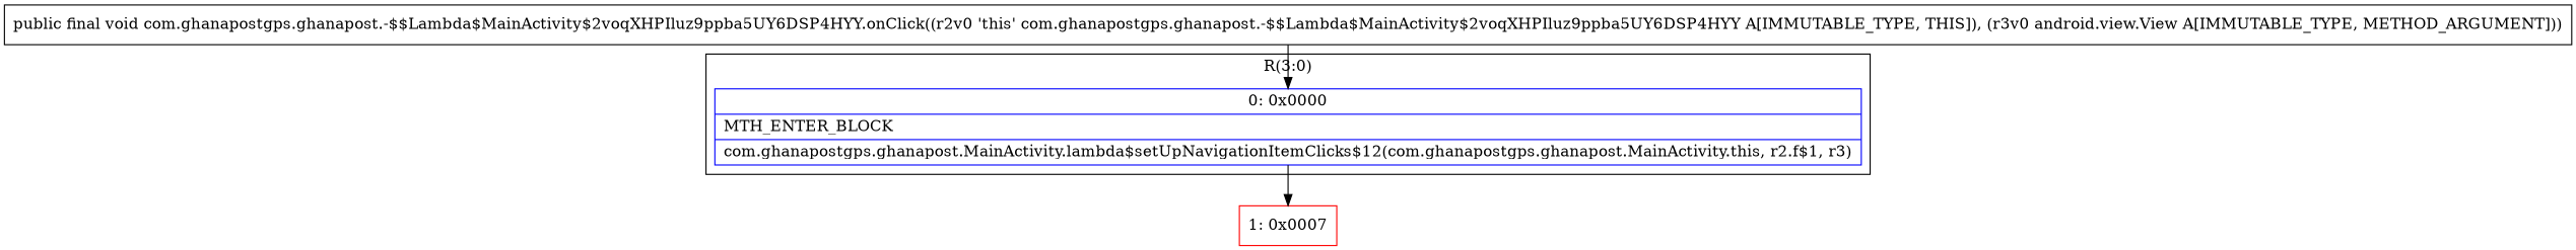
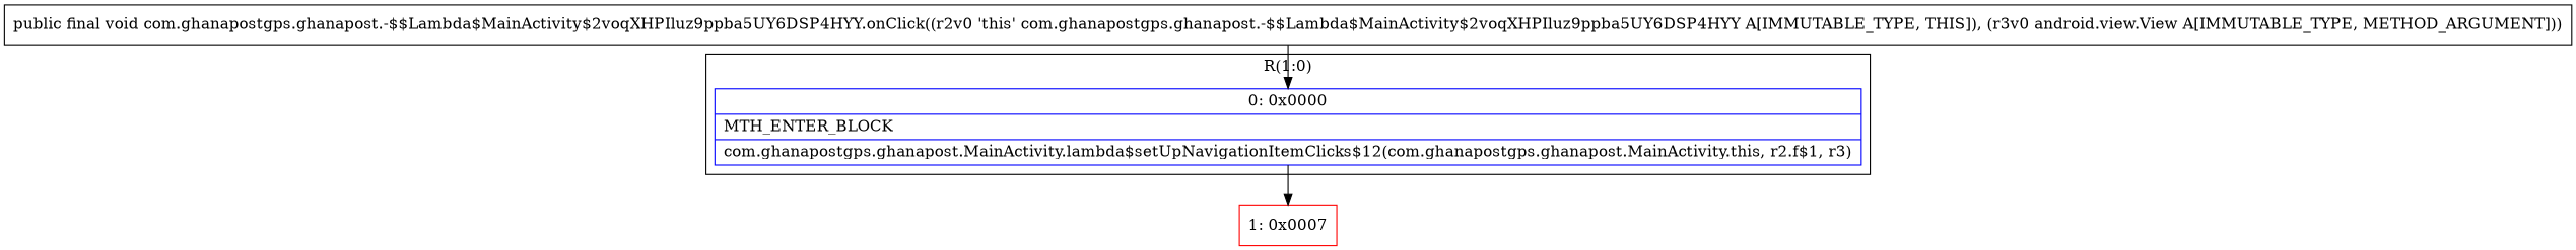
  digraph {
    node [shape=record]
    n1 [color=blue label="{0\:\ 0x0000|MTH_ENTER_BLOCK\l|com.ghanapostgps.ghanapost.MainActivity.lambda$setUpNavigationItemClicks$12(com.ghanapostgps.ghanapost.MainActivity.this, r2.f$1, r3)\l}"]
    n2 [color=red label="{1\:\ 0x0007}"]
    n3 [label="{public final void com.ghanapostgps.ghanapost.\-$$Lambda$MainActivity$2voqXHPIluz9ppba5UY6DSP4HYY.onClick((r2v0 'this' com.ghanapostgps.ghanapost.\-$$Lambda$MainActivity$2voqXHPIluz9ppba5UY6DSP4HYY A[IMMUTABLE_TYPE, THIS]), (r3v0 android.view.View A[IMMUTABLE_TYPE, METHOD_ARGUMENT])) }"]
    subgraph cluster_1 {
-     label="R(3:0)"
+     label="R(1:0)"
      n1
    }
    n1 -> n2
    n3 -> n1
  }
